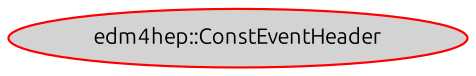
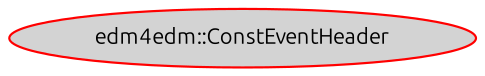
  digraph {
    rankdir=LR
    fontname=Ubuntu
-   n1 [color=red fillcolor=lightgrey fontname=Ubuntu fontsize=10 height=0.2 label="edm4hep::ConstEventHeader" shape=ellipse style=filled width=0.4]
+   n1 [color=red fillcolor=lightgrey fontname=Ubuntu fontsize=10 height=0.2 label="edm4edm::ConstEventHeader" shape=ellipse style=filled width=0.4]
  }
